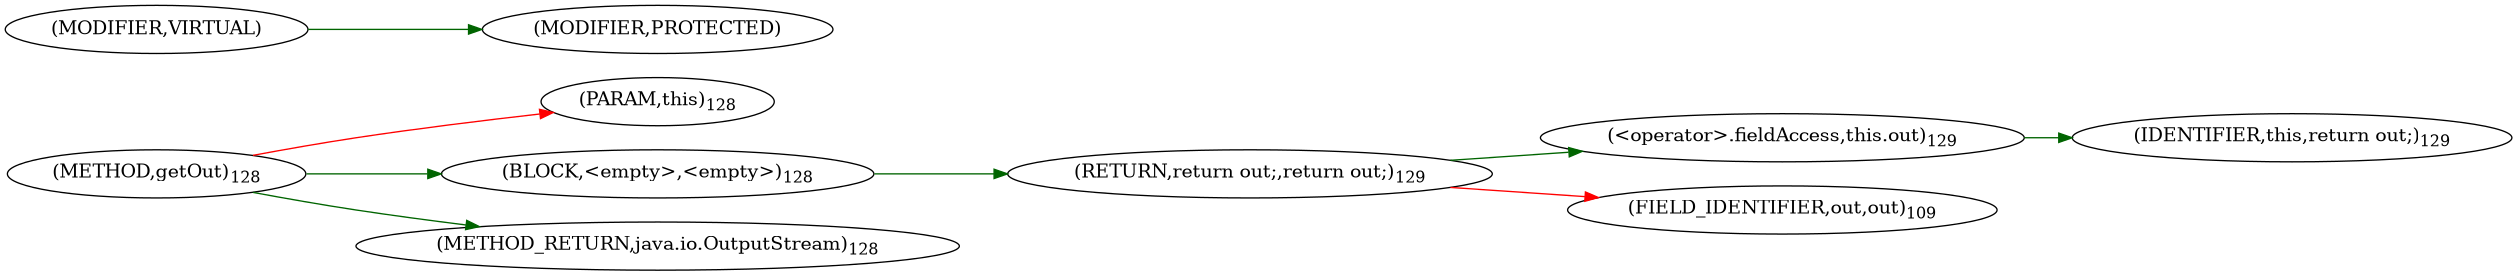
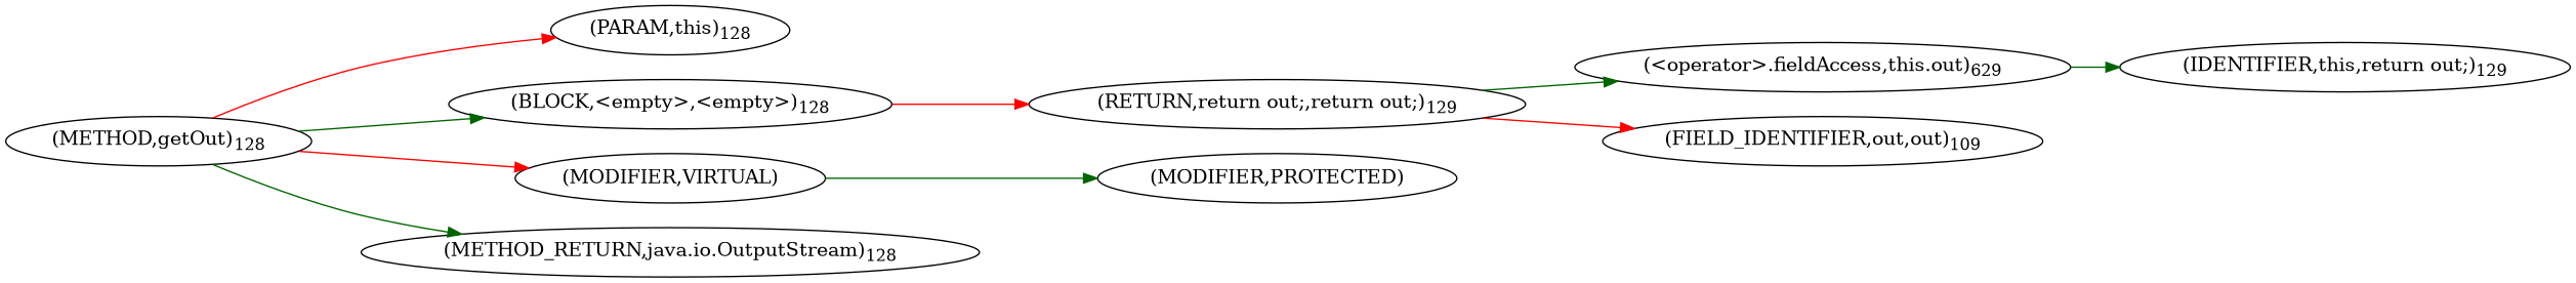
  digraph {
    rankdir=LR
    edge [color=darkgreen]
    n1 [label=<(METHOD,getOut)<SUB>128</SUB>>]
    n2 [label=<(PARAM,this)<SUB>128</SUB>>]
    n3 [label=<(BLOCK,&lt;empty&gt;,&lt;empty&gt;)<SUB>128</SUB>>]
    n4 [label=<(MODIFIER,VIRTUAL)>]
    n5 [label=<(METHOD_RETURN,java.io.OutputStream)<SUB>128</SUB>>]
    n6 [label=<(RETURN,return out;,return out;)<SUB>129</SUB>>]
    n7 [label=<(MODIFIER,PROTECTED)>]
-   n8 [label=<(&lt;operator&gt;.fieldAccess,this.out)<SUB>129</SUB>>]
+   n8 [label=<(&lt;operator&gt;.fieldAccess,this.out)<SUB>629</SUB>>]
    n9 [label=<(FIELD_IDENTIFIER,out,out)<SUB>109</SUB>>]
    n10 [label=<(IDENTIFIER,this,return out;)<SUB>129</SUB>>]
    n1 -> n2 [color=red]
    n1 -> n3
+   n1 -> n4 [color=red]
    n1 -> n5
-   n3 -> n6
+   n3 -> n6 [color=red]
    n4 -> n7
    n6 -> n8
    n6 -> n9 [color=red]
    n8 -> n10
  }
